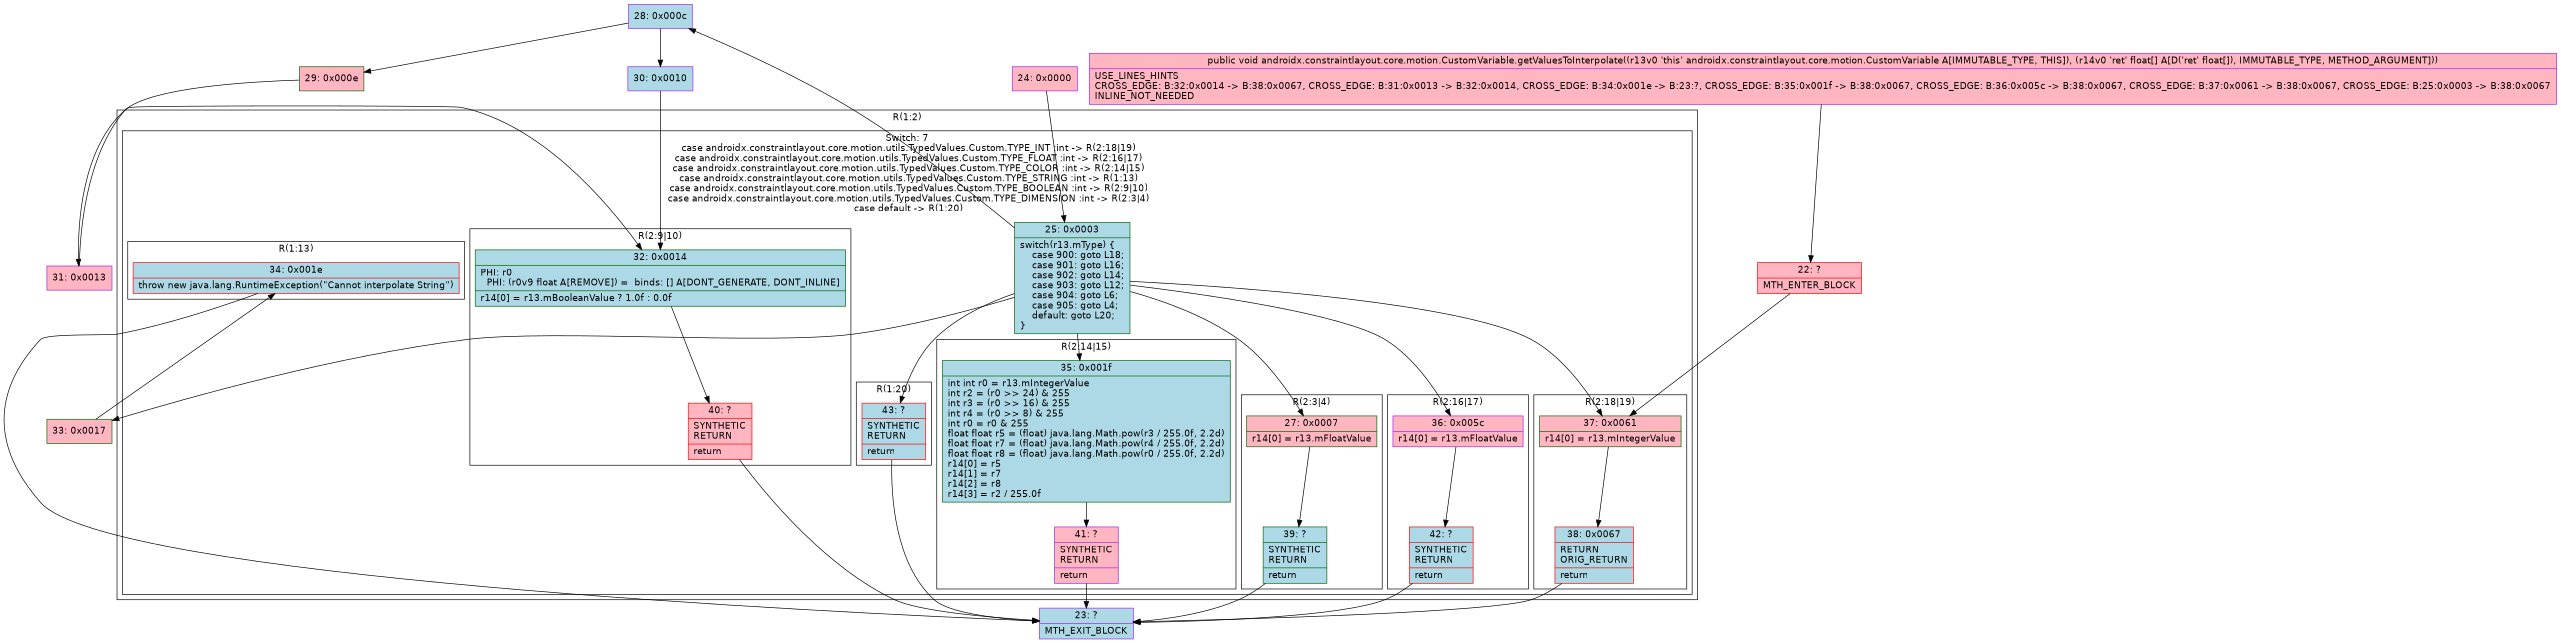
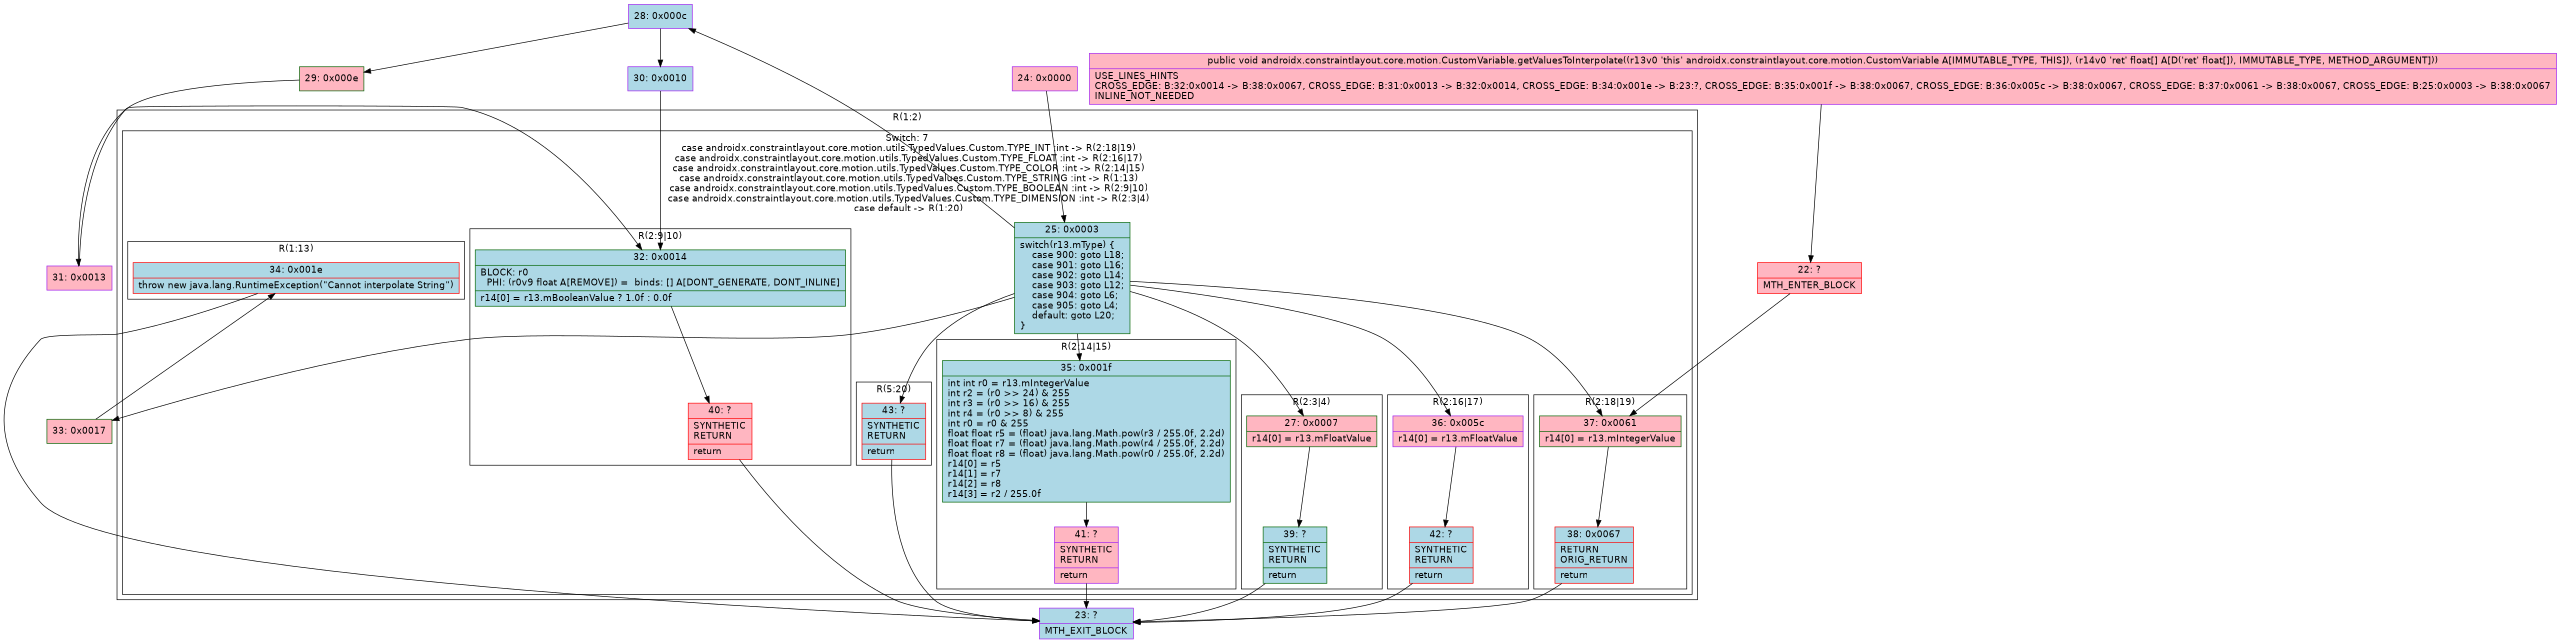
  digraph {
    fontname="DejaVu Sans"
    node [color=darkgreen fillcolor=lightpink fontname="DejaVu Sans" shape=record style=filled]
    edge [fontname="DejaVu Sans"]
    n1 [label="{37\:\ 0x0061|r14[0] = r13.mIntegerValue\l}"]
    n2 [color=red fillcolor=lightblue label="{38\:\ 0x0067|RETURN\lORIG_RETURN\l|return\l}"]
    n3 [color=purple label="{36\:\ 0x005c|r14[0] = r13.mFloatValue\l}"]
    n4 [color=red fillcolor=lightblue label="{42\:\ ?|SYNTHETIC\lRETURN\l|return\l}"]
    n5 [fillcolor=lightblue label="{35\:\ 0x001f|int int r0 = r13.mIntegerValue\lint r2 = (r0 \>\> 24) & 255\lint r3 = (r0 \>\> 16) & 255\lint r4 = (r0 \>\> 8) & 255\lint r0 = r0 & 255\lfloat float r5 = (float) java.lang.Math.pow(r3 \/ 255.0f, 2.2d)\lfloat float r7 = (float) java.lang.Math.pow(r4 \/ 255.0f, 2.2d)\lfloat float r8 = (float) java.lang.Math.pow(r0 \/ 255.0f, 2.2d)\lr14[0] = r5\lr14[1] = r7\lr14[2] = r8\lr14[3] = r2 \/ 255.0f\l}"]
    n6 [color=purple label="{41\:\ ?|SYNTHETIC\lRETURN\l|return\l}"]
    n7 [color=red fillcolor=lightblue label="{34\:\ 0x001e|throw new java.lang.RuntimeException(\"Cannot interpolate String\")\l}"]
-   n8 [fillcolor=lightblue label="{32\:\ 0x0014|PHI: r0 \l  PHI: (r0v9 float A[REMOVE]) =  binds: [] A[DONT_GENERATE, DONT_INLINE]\l|r14[0] = r13.mBooleanValue ? 1.0f : 0.0f\l}"]
+   n8 [fillcolor=lightblue label="{32\:\ 0x0014|BLOCK: r0 \l  PHI: (r0v9 float A[REMOVE]) =  binds: [] A[DONT_GENERATE, DONT_INLINE]\l|r14[0] = r13.mBooleanValue ? 1.0f : 0.0f\l}"]
    n9 [color=red label="{40\:\ ?|SYNTHETIC\lRETURN\l|return\l}"]
    n10 [label="{27\:\ 0x0007|r14[0] = r13.mFloatValue\l}"]
    n11 [fillcolor=lightblue label="{39\:\ ?|SYNTHETIC\lRETURN\l|return\l}"]
    n12 [color=red fillcolor=lightblue label="{43\:\ ?|SYNTHETIC\lRETURN\l|return\l}"]
    n13 [fillcolor=lightblue label="{25\:\ 0x0003|switch(r13.mType) \{\l    case 900: goto L18;\l    case 901: goto L16;\l    case 902: goto L14;\l    case 903: goto L12;\l    case 904: goto L6;\l    case 905: goto L4;\l    default: goto L20;\l\}\l}"]
    n14 [color=purple fillcolor=lightblue label="{23\:\ ?|MTH_EXIT_BLOCK\l}"]
    n15 [color=purple fillcolor=lightblue label="{28\:\ 0x000c}"]
    n16 [label="{33\:\ 0x0017}"]
    n17 [label="{29\:\ 0x000e}"]
    n18 [color=purple fillcolor=lightblue label="{30\:\ 0x0010}"]
    n19 [color=red label="{22\:\ ?|MTH_ENTER_BLOCK\l}"]
    n20 [color=purple label="{24\:\ 0x0000}"]
    n21 [color=purple label="{31\:\ 0x0013}"]
    n22 [color=purple label="{public void androidx.constraintlayout.core.motion.CustomVariable.getValuesToInterpolate((r13v0 'this' androidx.constraintlayout.core.motion.CustomVariable A[IMMUTABLE_TYPE, THIS]), (r14v0 'ret' float[] A[D('ret' float[]), IMMUTABLE_TYPE, METHOD_ARGUMENT]))  | USE_LINES_HINTS\lCROSS_EDGE: B:32:0x0014 \-\> B:38:0x0067, CROSS_EDGE: B:31:0x0013 \-\> B:32:0x0014, CROSS_EDGE: B:34:0x001e \-\> B:23:?, CROSS_EDGE: B:35:0x001f \-\> B:38:0x0067, CROSS_EDGE: B:36:0x005c \-\> B:38:0x0067, CROSS_EDGE: B:37:0x0061 \-\> B:38:0x0067, CROSS_EDGE: B:25:0x0003 \-\> B:38:0x0067\lINLINE_NOT_NEEDED\l}"]
    subgraph cluster_1 {
      label="R(1:2)"
      subgraph cluster_2 {
        label="Switch: 7\n case androidx.constraintlayout.core.motion.utils.TypedValues.Custom.TYPE_INT :int -> R(2:18|19)\n case androidx.constraintlayout.core.motion.utils.TypedValues.Custom.TYPE_FLOAT :int -> R(2:16|17)\n case androidx.constraintlayout.core.motion.utils.TypedValues.Custom.TYPE_COLOR :int -> R(2:14|15)\n case androidx.constraintlayout.core.motion.utils.TypedValues.Custom.TYPE_STRING :int -> R(1:13)\n case androidx.constraintlayout.core.motion.utils.TypedValues.Custom.TYPE_BOOLEAN :int -> R(2:9|10)\n case androidx.constraintlayout.core.motion.utils.TypedValues.Custom.TYPE_DIMENSION :int -> R(2:3|4)\n case default -> R(1:20)"
        n13
        subgraph cluster_3 {
          label="R(2:18|19)"
          n1
          n2
        }
        subgraph cluster_4 {
          label="R(2:16|17)"
          n3
          n4
        }
        subgraph cluster_5 {
          label="R(2:14|15)"
          n5
          n6
        }
        subgraph cluster_6 {
          label="R(1:13)"
          n7
        }
        subgraph cluster_7 {
          label="R(2:9|10)"
          n8
          n9
        }
        subgraph cluster_8 {
          label="R(2:3|4)"
          n10
          n11
        }
        subgraph cluster_9 {
-         label="R(1:20)"
+         label="R(5:20)"
          n12
        }
      }
    }
    n1 -> n2
    n2 -> n14
    n3 -> n4
    n4 -> n14
    n5 -> n6
    n6 -> n14
    n7 -> n14
    n8 -> n9
    n9 -> n14
    n10 -> n11
    n11 -> n14
    n12 -> n14
    n13 -> n1
    n13 -> n3
    n13 -> n5
    n13 -> n10
    n13 -> n12
    n13 -> n15
    n13 -> n16
    n15 -> n17
    n15 -> n18
    n16 -> n7
    n17 -> n21
    n18 -> n8
    n19 -> n1
    n20 -> n13
    n21 -> n8
    n22 -> n19
  }
